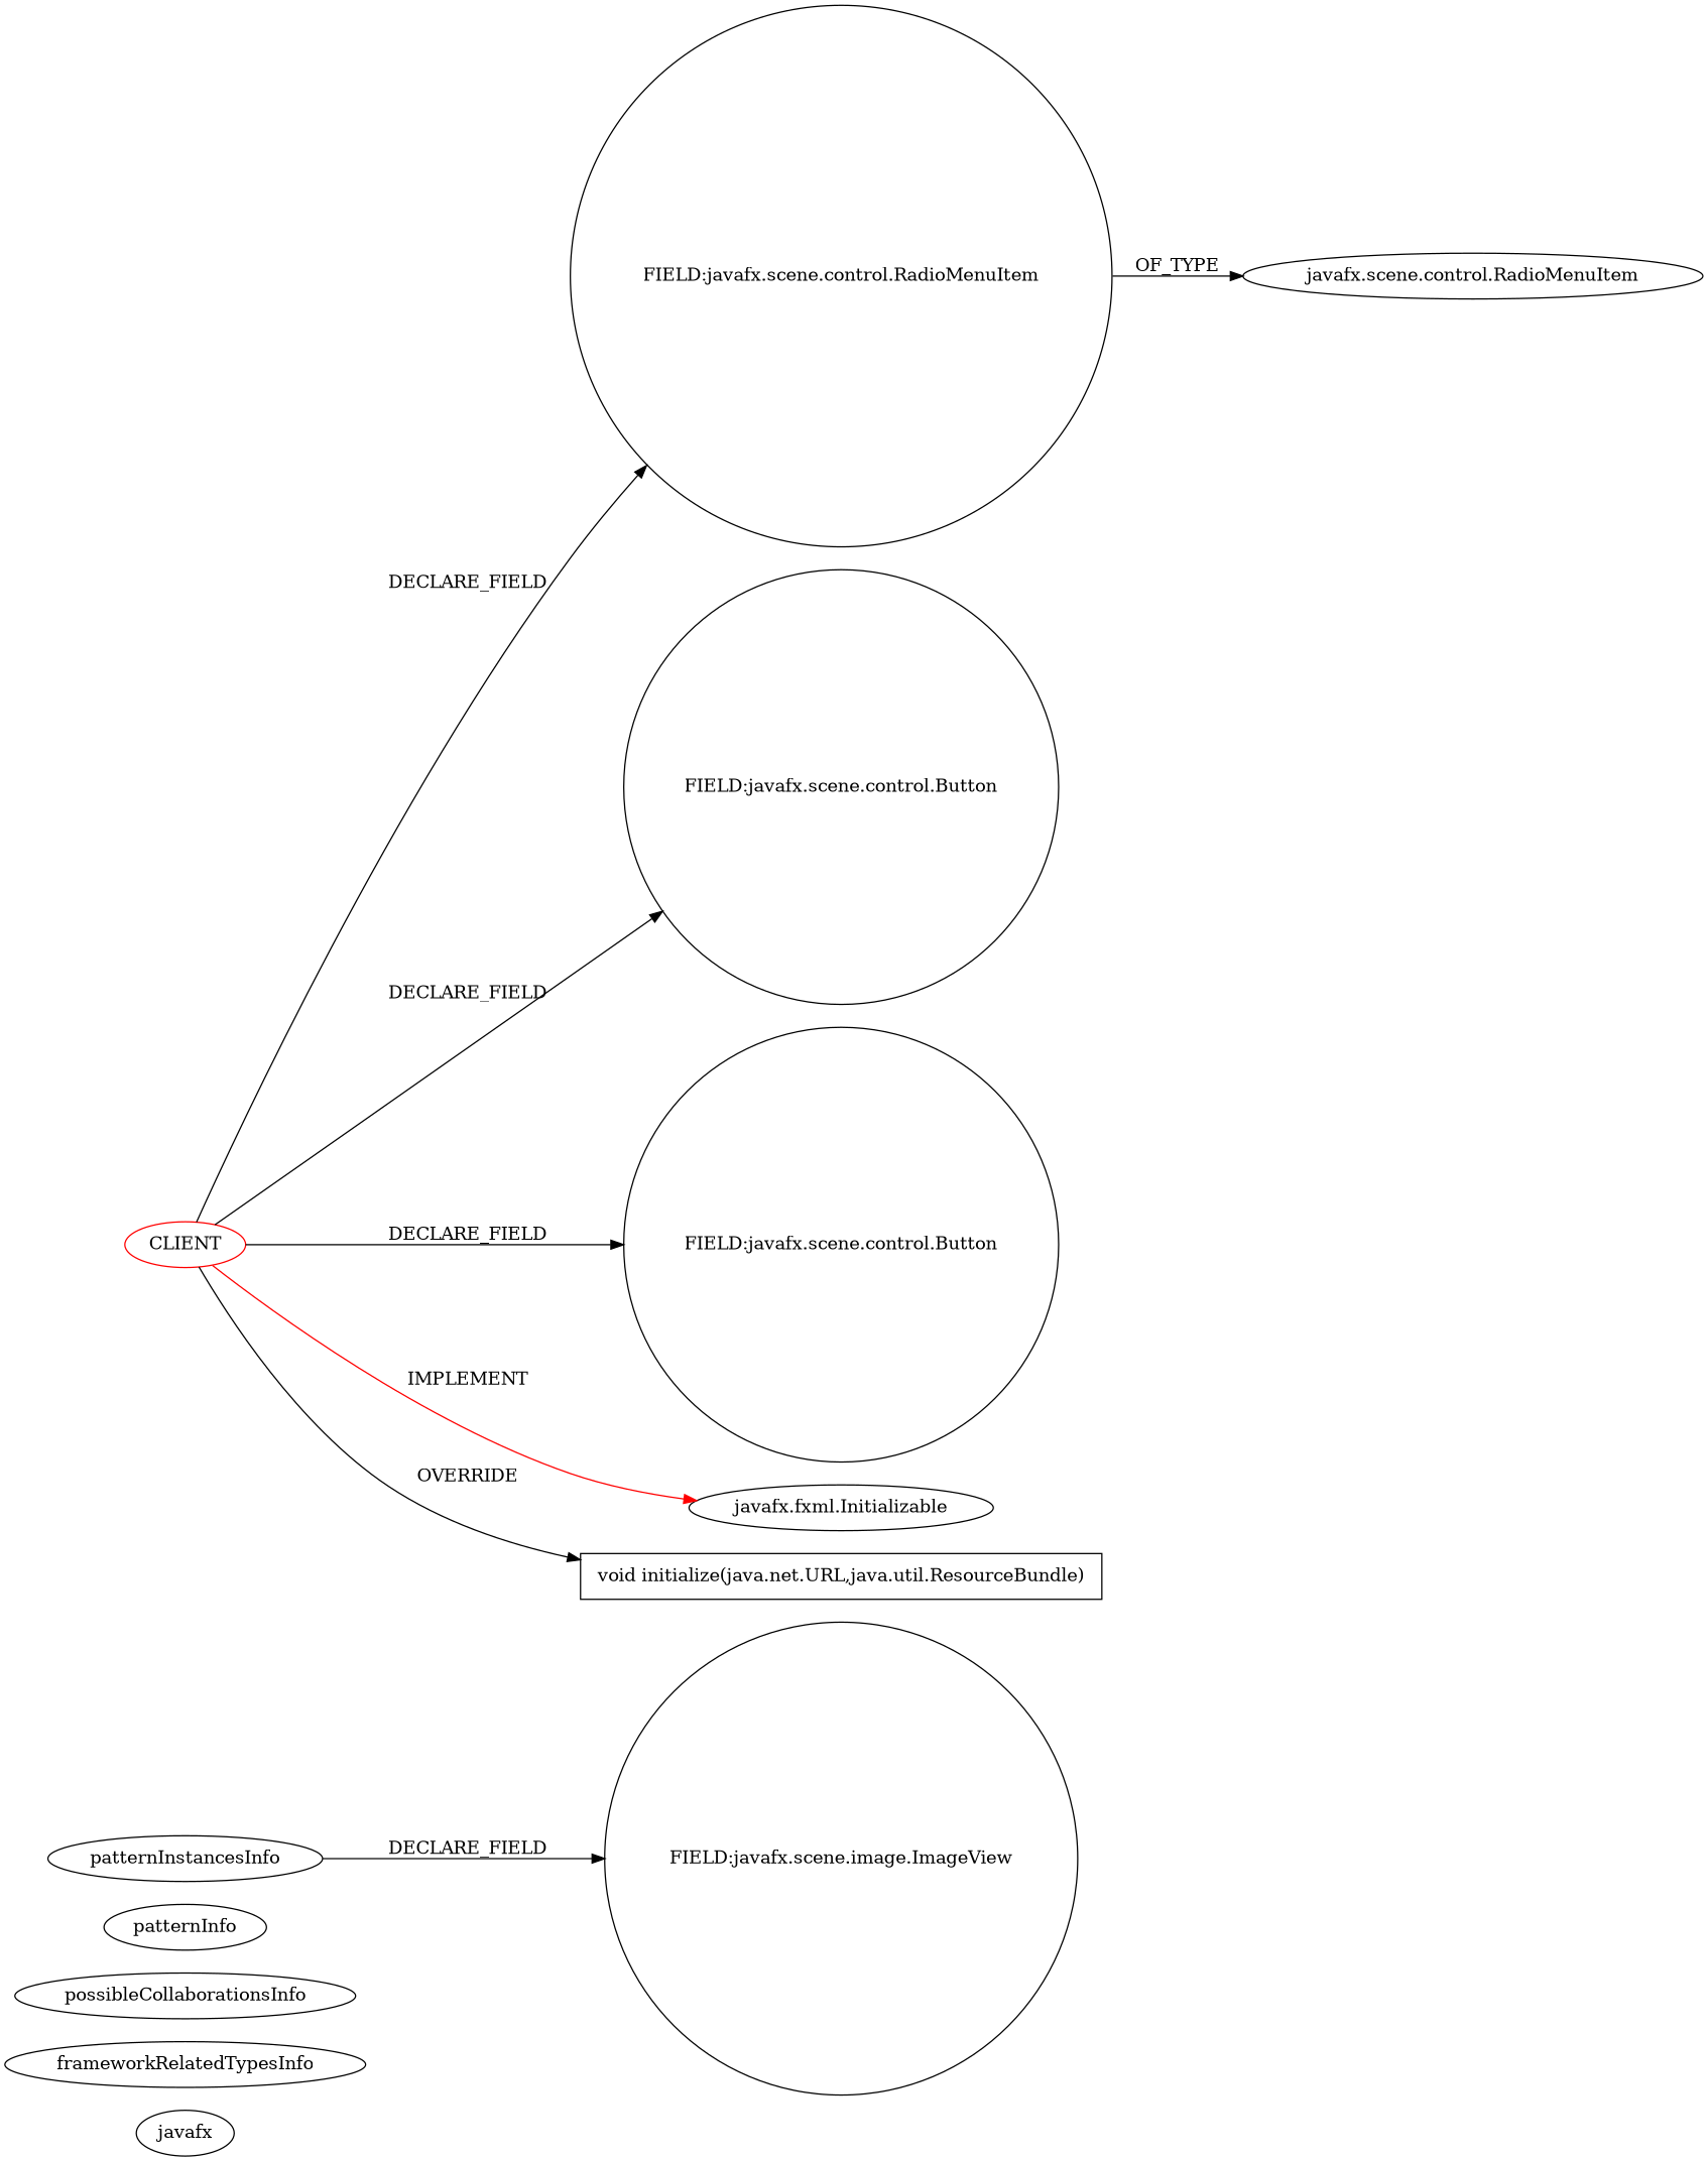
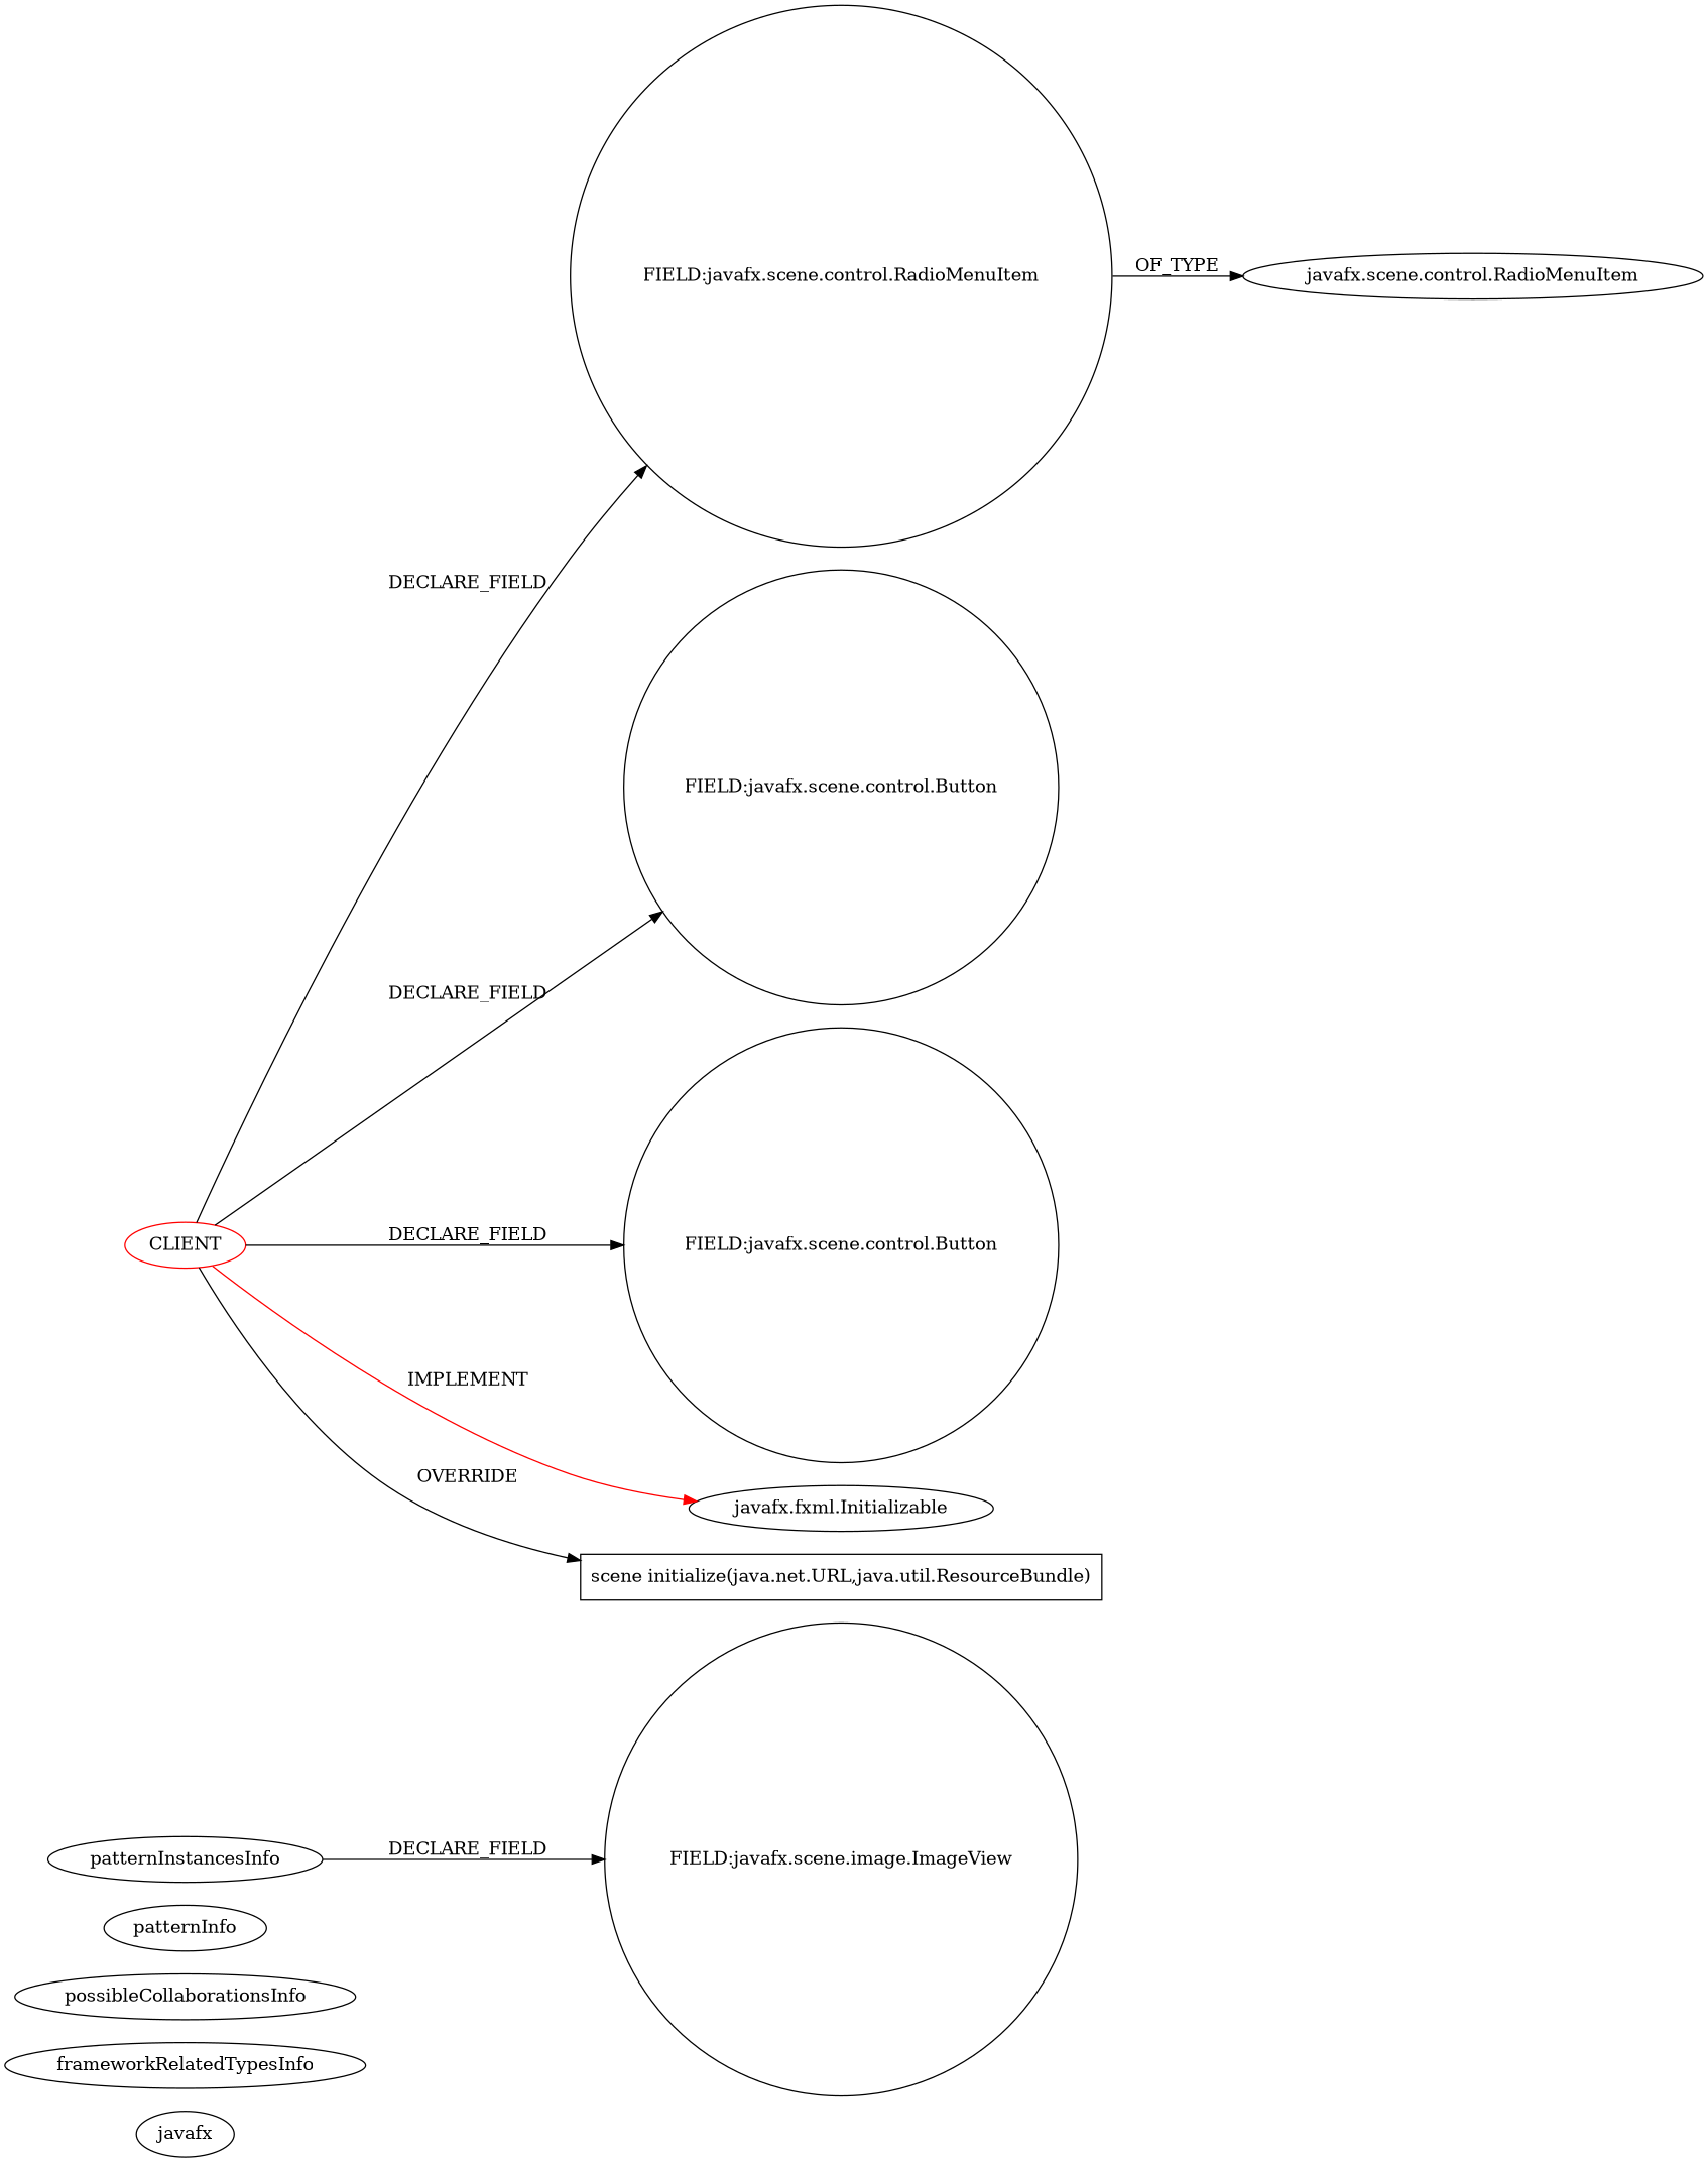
  digraph {
    rankdir=LR
    node [isFrameworkType=false]
    n1 [category=pattern graphId=2905 isAnonymous=false label=javafx possibleRelation=false isFrameworkType=""]
    frameworkRelatedTypesInfo [0="javafx.fxml.Initializable" isFrameworkType=""]
    possibleCollaborationsInfo [isFrameworkType=""]
    patternInfo [frequency=2.0 patternRootClient=0 isFrameworkType=""]
    patternInstancesInfo [0="dodaio-SoftwareBlack21G~/dodaio-SoftwareBlack21G/SoftwareBlack21G-master/Blackjack/src/Viewer/MainGamev2Controller.java~MainGamev2Controller~2521" 1="svadlamudi-GaussJordanElimination~/svadlamudi-GaussJordanElimination/GaussJordanElimination-master/src/gauss/jordan/elimination/MainController.java~MainController~4396" isFrameworkType=""]
    n6 [label="FIELD:javafx.scene.image.ImageView" shape=circle vertexType=FIELD_DECLARATION]
    n7 [label="FIELD:javafx.scene.control.RadioMenuItem" shape=circle vertexType=FIELD_DECLARATION]
    n8 [label="javafx.scene.control.RadioMenuItem" vertexType=FRAMEWORK_CLASS_TYPE]
    n9 [color=red label=CLIENT vertexType=ROOT_CLIENT_CLASS_DECLARATION]
    n10 [label="FIELD:javafx.scene.control.Button" shape=circle vertexType=FIELD_DECLARATION]
    n11 [label="FIELD:javafx.scene.control.Button" shape=circle vertexType=FIELD_DECLARATION]
    n12 [label="javafx.fxml.Initializable" vertexType=FRAMEWORK_INTERFACE_TYPE]
-   n13 [label="void initialize(java.net.URL,java.util.ResourceBundle)" shape=box vertexType=OVERRIDING_METHOD_DECLARATION]
+   n13 [label="scene initialize(java.net.URL,java.util.ResourceBundle)" shape=box vertexType=OVERRIDING_METHOD_DECLARATION]
    patternInstancesInfo -> n6 [label=DECLARE_FIELD]
    n7 -> n8 [label=OF_TYPE]
    n9 -> n7 [label=DECLARE_FIELD]
    n9 -> n10 [label=DECLARE_FIELD]
    n9 -> n11 [label=DECLARE_FIELD]
    n9 -> n12 [color=red label=IMPLEMENT]
    n9 -> n13 [label=OVERRIDE]
  }
